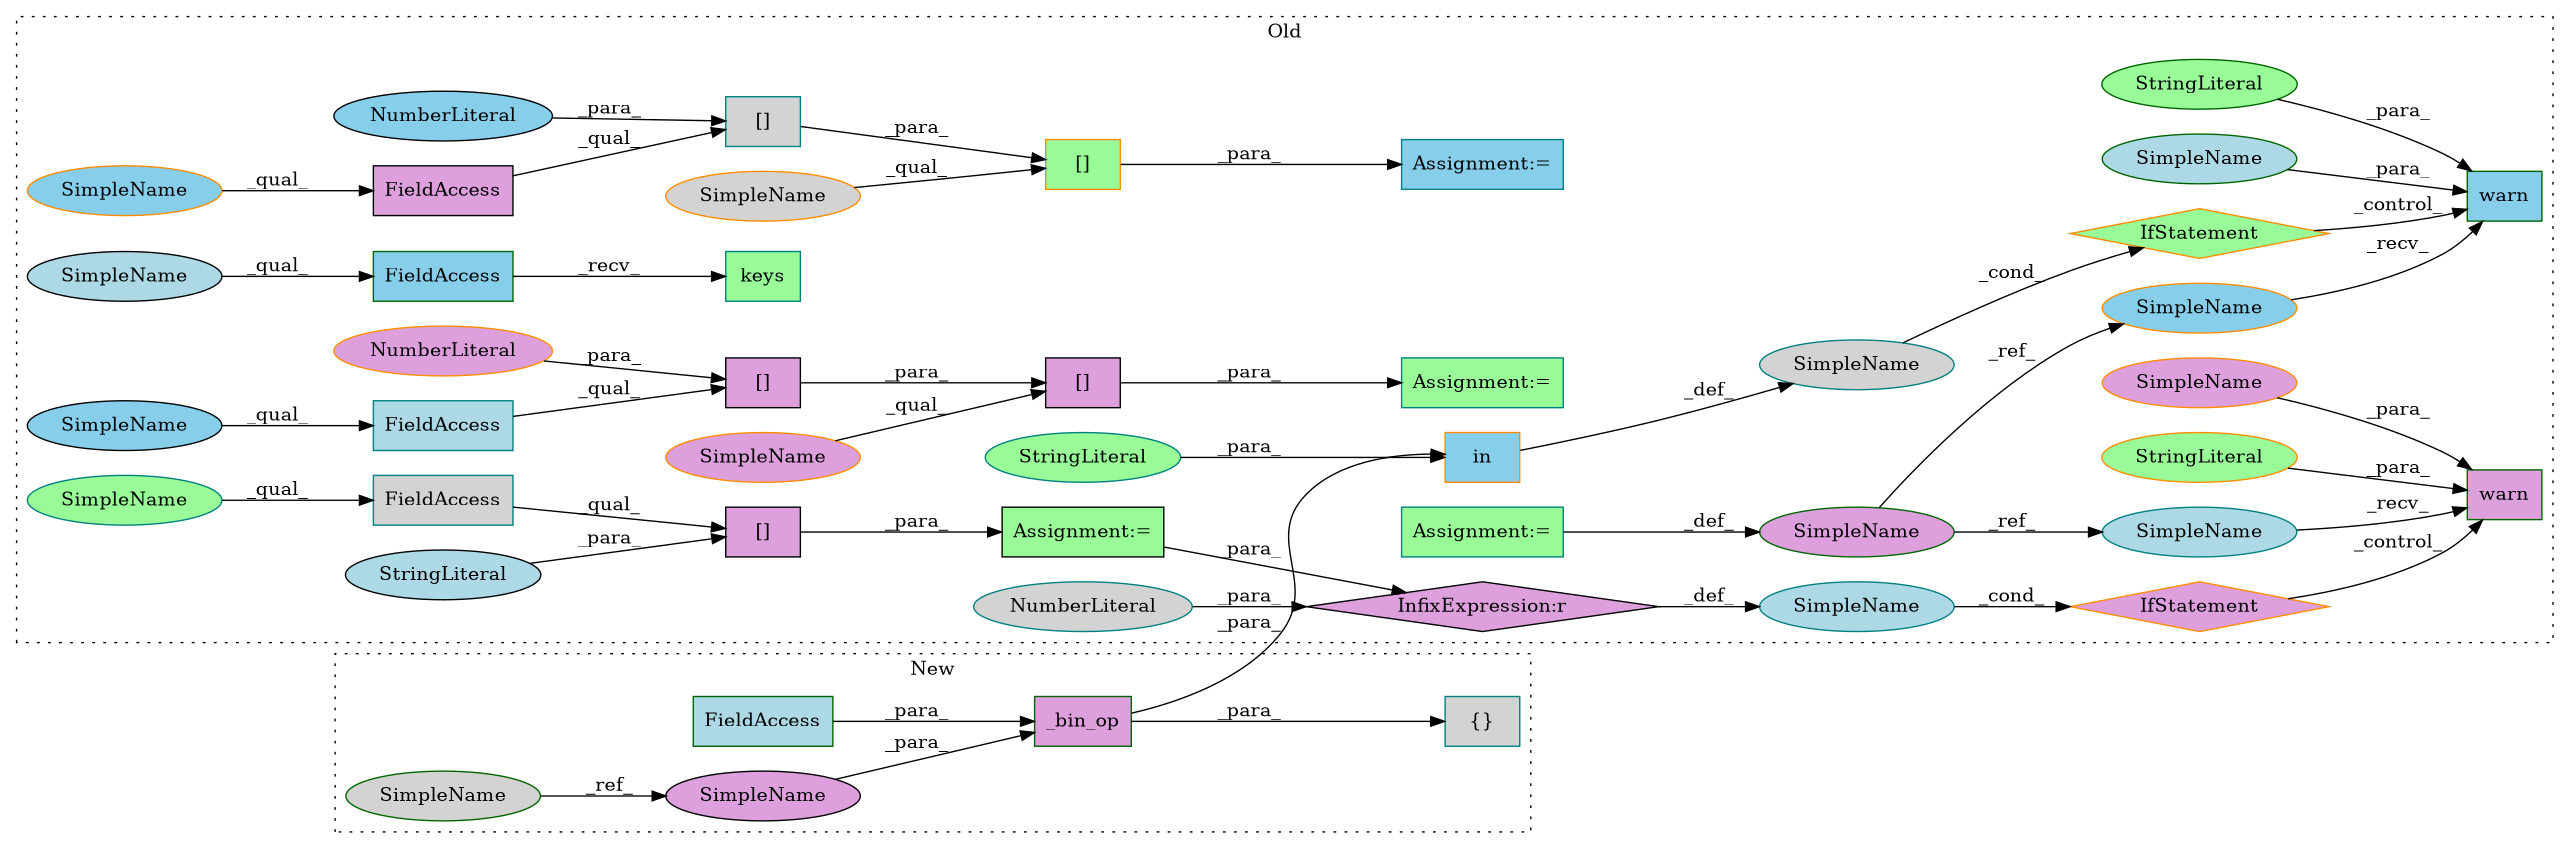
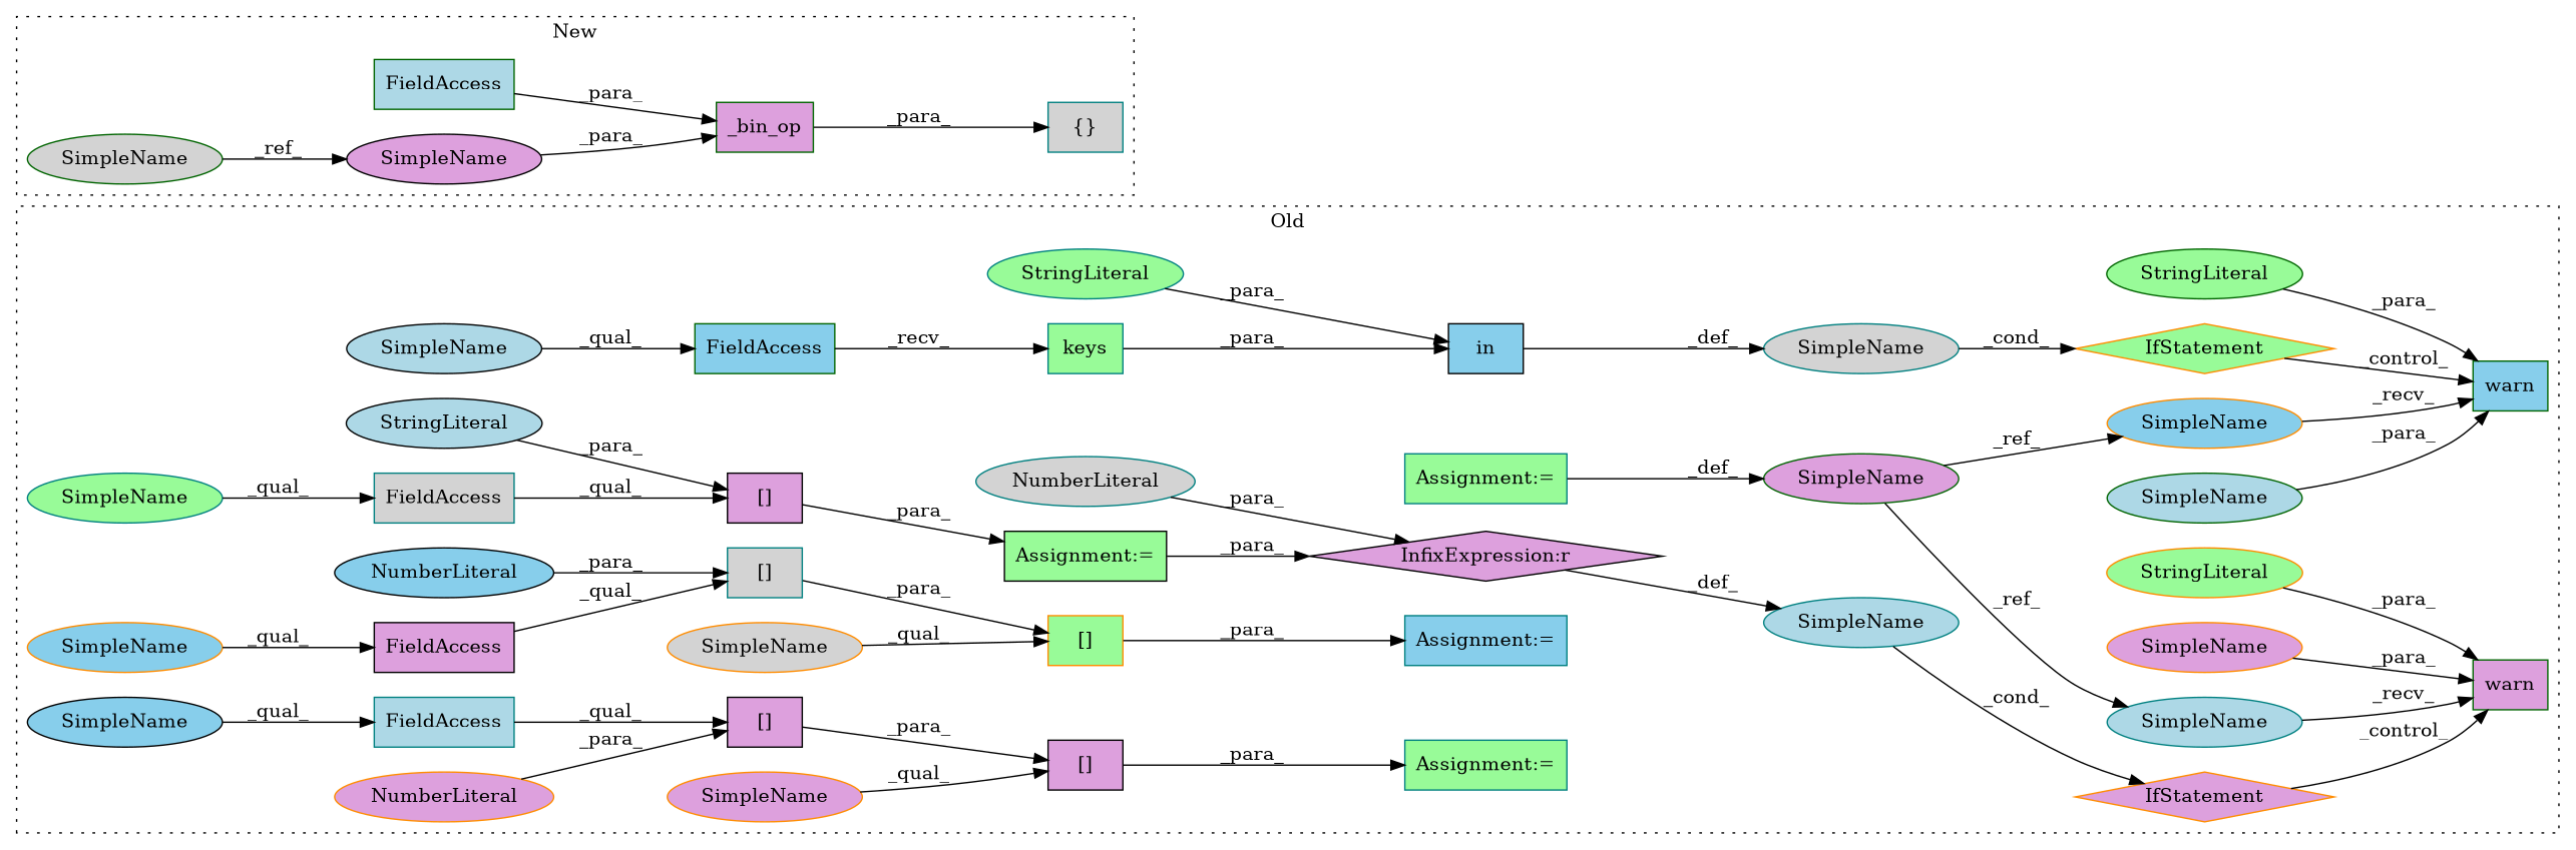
  digraph {
    rankdir=LR
    node [a=42 color=teal fillcolor=plum l=1 shape=ellipse style=filled]
    n1 [a=32 color=darkgreen l="5,1" label=warn s="14326,14430" shape=box]
    n2 [a=27 color=black l=4 label="InfixExpression:r" s=14302 shape=diamond]
    n3 [a=34 fillcolor=lightgrey label=NumberLiteral s=14306]
    n4 [a=32 color=darkgreen fillcolor=skyblue l="5,1" label=warn s="14497,14595" shape=box]
-   n5 [a=105 color=darkorange fillcolor=skyblue l=27 label=in s=14451 shape=box]
+   n5 [a=105 color=black fillcolor=skyblue l=27 label=in s=14451 shape=box]
    n6 [a=32 fillcolor=palegreen l=6 label=keys s=14472 shape=box]
    n7 [fillcolor=lightblue label=SimpleName l=""]
    n8 [a=25 color=darkorange l="4,2" label=IfStatement s="14289,14307" shape=diamond]
    n9 [fillcolor=lightgrey label=SimpleName l=""]
    n10 [a=25 color=darkorange fillcolor=palegreen l="8,2" label=IfStatement s="14443,14478" shape=diamond]
    n11 [a=22 color=darkgreen fillcolor=skyblue l=10 label=FieldAccess s=14461 shape=box]
    n12 [a=22 color=black l=11 label=FieldAccess s=14106 shape=box]
    n13 [a=2 fillcolor=lightgrey l="12,1" label="[]" s="14106,14119" shape=box]
    n14 [a=34 color=black fillcolor=skyblue label=NumberLiteral s=14118]
    n15 [a=2 color=darkorange fillcolor=palegreen l="11,1" label="[]" s="14095,14120" shape=box]
    n16 [a=2 color=black l="11,1" label="[]" s="14129,14154" shape=box]
    n17 [a=22 fillcolor=lightgrey l=10 label=FieldAccess s=14221 shape=box]
    n18 [a=2 color=black l="11,1" label="[]" s="14221,14243" shape=box]
    n19 [a=22 fillcolor=lightblue l=11 label=FieldAccess s=14140 shape=box]
    n20 [a=2 color=black l="12,1" label="[]" s="14140,14153" shape=box]
    n21 [a=34 color=darkorange label=NumberLiteral s=14152]
    n22 [color=darkgreen l=8 label=SimpleName s=14030]
    n23 [a=7 color=black fillcolor=palegreen label="Assignment:=" s=14220 shape=box]
    n24 [a=45 color=darkorange fillcolor=palegreen l=87 label=StringLiteral s=14331]
    n25 [a=45 color=black fillcolor=lightblue l=11 label=StringLiteral s=14232]
    n26 [a=45 color=darkgreen fillcolor=palegreen l=81 label=StringLiteral s=14502]
    n27 [a=45 fillcolor=palegreen l=6 label=StringLiteral s=14451]
    n28 [a=7 fillcolor=palegreen label="Assignment:=" s=14128 shape=box]
    n29 [a=7 fillcolor=palegreen l=8 label="Assignment:=" s=14030 shape=box]
    n30 [a=7 fillcolor=skyblue label="Assignment:=" s=14094 shape=box]
    n31 [color=black fillcolor=lightblue l=4 label=SimpleName s=14461]
    n32 [color=black fillcolor=skyblue l=4 label=SimpleName s=14140]
    n33 [color=darkorange fillcolor=skyblue l=4 label=SimpleName s=14106]
    n34 [fillcolor=palegreen l=4 label=SimpleName s=14221]
    n35 [color=darkgreen fillcolor=lightblue l=11 label=SimpleName s=14584]
    n36 [color=darkorange l=11 label=SimpleName s=14419]
    n37 [fillcolor=lightblue l=8 label=SimpleName s=14317]
    n38 [color=darkorange fillcolor=skyblue l=8 label=SimpleName s=14488]
    n39 [color=darkorange fillcolor=lightgrey l=10 label=SimpleName s=14095]
    n40 [color=darkorange l=10 label=SimpleName s=14129]
    n41 [a=32 color=darkgreen l="8,1" label=_bin_op s="14948,14986" shape=box]
    n42 [a=4 fillcolor=lightgrey l="1,1" label="{}" s="14943,14987" shape=box]
    n43 [a=22 color=darkgreen fillcolor=lightblue l=14 label=FieldAccess s=14972 shape=box]
    n44 [color=darkgreen fillcolor=lightgrey l=10 label=SimpleName s=14883]
    n45 [color=black l=10 label=SimpleName s=14961]
    subgraph cluster_1 {
      label=Old
      style=dotted
      n1
      n2
      n3
      n4
      n5
      n6
      n7
      n8
      n9
      n10
      n11
      n12
      n13
      n14
      n15
      n16
      n17
      n18
      n19
      n20
      n21
      n22
      n23
      n24
      n25
      n26
      n27
      n28
      n29
      n30
      n31
      n32
      n33
      n34
      n35
      n36
      n37
      n38
      n39
      n40
    }
    subgraph cluster_2 {
      label=New
      style=dotted
      n41
      n42
      n43
      n44
      n45
    }
    n2 -> n7 [label=_def_]
    n3 -> n2 [label=_para_]
    n5 -> n9 [label=_def_]
-   n41 -> n5 [label=_para_]
+   n6 -> n5 [label=_para_]
    n7 -> n8 [label=_cond_]
    n8 -> n1 [label=_control_]
    n9 -> n10 [label=_cond_]
    n10 -> n4 [label=_control_]
    n11 -> n6 [label=_recv_]
    n12 -> n13 [label=_qual_]
    n13 -> n15 [label=_para_]
    n14 -> n13 [label=_para_]
    n15 -> n30 [label=_para_]
    n16 -> n28 [label=_para_]
    n17 -> n18 [label=_qual_]
    n18 -> n23 [label=_para_]
    n19 -> n20 [label=_qual_]
    n20 -> n16 [label=_para_]
    n21 -> n20 [label=_para_]
    n22 -> n37 [label=_ref_]
    n22 -> n38 [label=_ref_]
    n23 -> n2 [label=_para_]
    n24 -> n1 [label=_para_]
    n25 -> n18 [label=_para_]
    n26 -> n4 [label=_para_]
    n27 -> n5 [label=_para_]
    n29 -> n22 [label=_def_]
    n31 -> n11 [label=_qual_]
    n32 -> n19 [label=_qual_]
    n33 -> n12 [label=_qual_]
    n34 -> n17 [label=_qual_]
    n35 -> n4 [label=_para_]
    n36 -> n1 [label=_para_]
    n37 -> n1 [label=_recv_]
    n38 -> n4 [label=_recv_]
    n39 -> n15 [label=_qual_]
    n40 -> n16 [label=_qual_]
    n41 -> n42 [label=_para_]
    n43 -> n41 [label=_para_]
    n44 -> n45 [label=_ref_]
    n45 -> n41 [label=_para_]
  }
